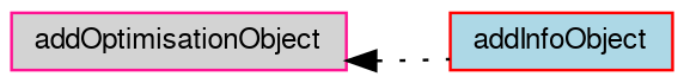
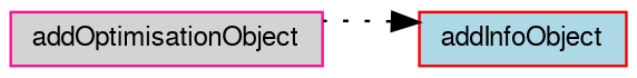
  digraph {
    rankdir=LR
    node [fontname=FreeSans fontsize=10 shape=record style=filled]
    n1 [color=deeppink fillcolor=lightgrey fontcolor=black height=0.2 label=addOptimisationObject width=0.4]
    n2 [color=red height=0.2 label=addInfoObject width=0.4 fillcolor=lightblue]
-   n1 -> n2 [color=black dir=back fontname=FreeSans fontsize=10 labelfontname=FreeSans labelfontsize=10 style=dotted]
+   n2 -> n1 [color=black dir=back fontname=FreeSans fontsize=10 labelfontname=FreeSans labelfontsize=10 style=dotted]
  }
